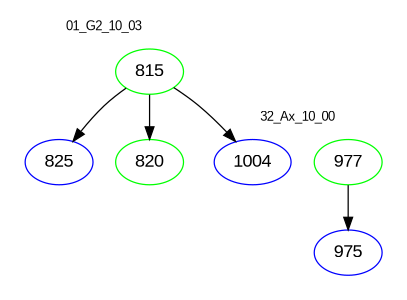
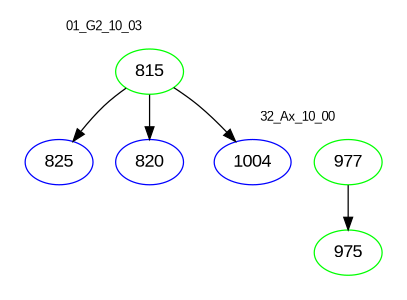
  digraph {
    fontname="Liberation Sans"
    node [color=green fontname="Liberation Sans"]
    edge [color=black fontname="Liberation Sans"]
    n1 [label=977]
-   n2 [color=blue label=975]
+   n2 [label=975]
    n3 [color=blue label=1004]
    n4 [label=815]
    n5 [color=blue label=825]
-   n6 [label=820]
+   n6 [color=blue label=820]
    subgraph cluster_1 {
      color=white
      fontsize=10
      label="32_Ax_10_00"
      n1
      n2
      n3
    }
    subgraph cluster_2 {
      color=white
      fontsize=10
      label="01_G2_10_03"
      n4
      n5
      n6
    }
    n1 -> n2
    n4 -> n3
    n4 -> n5
    n4 -> n6
  }
